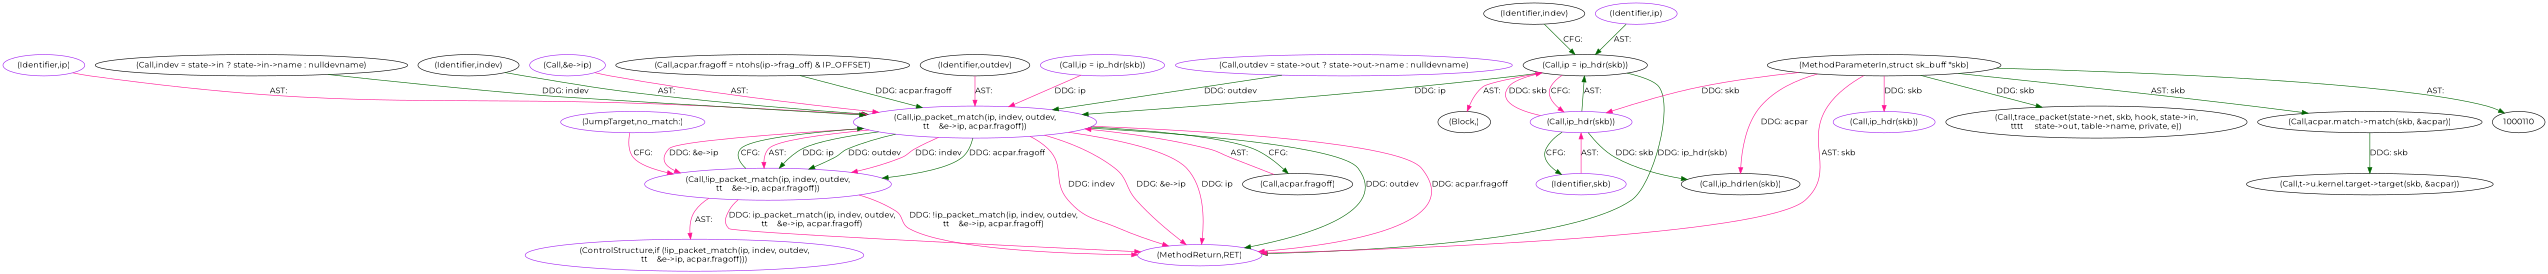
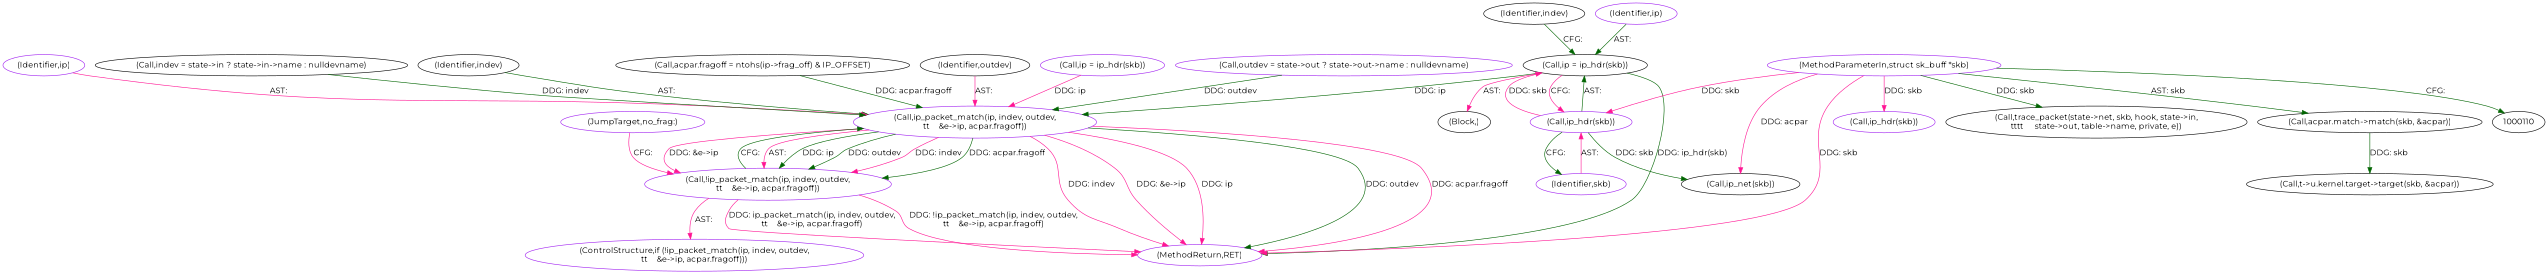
  digraph {
    fontname=Montserrat
    node [color=black fontname=Montserrat]
    edge [color=deeppink fontname=Montserrat]
    n1 [label="(Call,ip = ip_hdr(skb))"]
    n2 [color=purple label="(Call,ip_hdr(skb))"]
    n3 [color=purple label="(Call,ip_packet_match(ip, indev, outdev,\n\t\t    &e->ip, acpar.fragoff))"]
    n4 [label="(Block,)"]
    n5 [color=purple label="(MethodReturn,RET)"]
    n6 [color=purple label="(Identifier,skb)"]
-   n7 [label="(Call,ip_hdrlen(skb))"]
+   n7 [label="(Call,ip_net(skb))"]
    n8 [color=purple label="(Call,!ip_packet_match(ip, indev, outdev,\n\t\t    &e->ip, acpar.fragoff))"]
-   n9 [label="(Call,acpar.fragoff)"]
-   n10 [label="(MethodParameterIn,struct sk_buff *skb)"]
+   n10 [color=purple label="(MethodParameterIn,struct sk_buff *skb)"]
    n11 [color=purple label="(Call,ip_hdr(skb))"]
    n12 [label="(Call,trace_packet(state->net, skb, hook, state->in,\n\t\t\t\t     state->out, table->name, private, e))"]
    n13 [label="(Call,acpar.match->match(skb, &acpar))"]
    1000110
    n15 [label="(Call,t->u.kernel.target->target(skb, &acpar))"]
    n16 [color=purple label="(ControlStructure,if (!ip_packet_match(ip, indev, outdev,\n\t\t    &e->ip, acpar.fragoff)))"]
    n17 [label="(Identifier,indev)"]
-   n18 [color=purple label="(Call,&e->ip)"]
    n19 [label="(Call,acpar.fragoff = ntohs(ip->frag_off) & IP_OFFSET)"]
    n20 [label="(Identifier,outdev)"]
    n21 [label="(Identifier,indev)"]
-   n22 [color=purple label="(JumpTarget,no_match:)"]
+   n22 [color=purple label="(JumpTarget,no_frag:)"]
    n23 [color=purple label="(Call,ip = ip_hdr(skb))"]
    n24 [color=purple label="(Call,outdev = state->out ? state->out->name : nulldevname)"]
    n25 [color=purple label="(Identifier,ip)"]
    n26 [label="(Call,indev = state->in ? state->in->name : nulldevname)"]
    n27 [color=purple label="(Identifier,ip)"]
    n1 -> n2 [label="CFG: "]
    n1 -> n3 [color=darkgreen label="DDG: ip"]
    n1 -> n4 [label="AST: "]
    n1 -> n5 [color=darkgreen label="DDG: ip_hdr(skb)"]
    n2 -> n1 [color=darkgreen label="AST: "]
    n2 -> n1 [label="DDG: skb"]
    n2 -> n6 [color=darkgreen label="CFG: "]
    n2 -> n7 [color=darkgreen label="DDG: skb"]
    n3 -> n5 [label="DDG: indev"]
    n3 -> n5 [label="DDG: &e->ip"]
    n3 -> n5 [label="DDG: ip"]
    n3 -> n5 [color=darkgreen label="DDG: outdev"]
    n3 -> n5 [label="DDG: acpar.fragoff"]
    n3 -> n8 [label="AST: "]
    n3 -> n8 [color=darkgreen label="DDG: ip"]
    n3 -> n8 [color=darkgreen label="DDG: outdev"]
    n3 -> n8 [label="DDG: indev"]
    n3 -> n8 [color=darkgreen label="DDG: acpar.fragoff"]
    n3 -> n8 [label="DDG: &e->ip"]
-   n3 -> n9 [color=darkgreen label="CFG: "]
    n6 -> n2 [label="AST: "]
    n8 -> n3 [color=darkgreen label="CFG: "]
    n8 -> n5 [label="DDG: ip_packet_match(ip, indev, outdev,\n\t\t    &e->ip, acpar.fragoff)"]
    n8 -> n5 [label="DDG: !ip_packet_match(ip, indev, outdev,\n\t\t    &e->ip, acpar.fragoff)"]
    n8 -> n16 [label="AST: "]
-   n9 -> n3 [label="AST: "]
    n10 -> n2 [label="DDG: skb"]
-   n10 -> n5 [label="AST: skb"]
+   n10 -> n5 [label="DDG: skb"]
    n10 -> n7 [label="DDG: acpar"]
    n10 -> n11 [label="DDG: skb"]
    n10 -> n12 [color=darkgreen label="DDG: skb"]
    n10 -> n13 [color=darkgreen label="AST: skb"]
-   n10 -> 1000110 [color=darkgreen label="AST: "]
+   n10 -> 1000110 [color=darkgreen label="CFG: "]
    n13 -> n15 [color=darkgreen label="DDG: skb"]
    n17 -> n3 [color=darkgreen label="AST: "]
-   n18 -> n3 [label="AST: "]
    n19 -> n3 [color=darkgreen label="DDG: acpar.fragoff"]
    n20 -> n3 [label="AST: "]
    n21 -> n1 [color=darkgreen label="CFG: "]
    n22 -> n8 [label="CFG: "]
    n23 -> n3 [label="DDG: ip"]
    n24 -> n3 [color=darkgreen label="DDG: outdev"]
    n25 -> n3 [label="AST: "]
    n26 -> n3 [color=darkgreen label="DDG: indev"]
    n27 -> n1 [color=darkgreen label="AST: "]
  }
